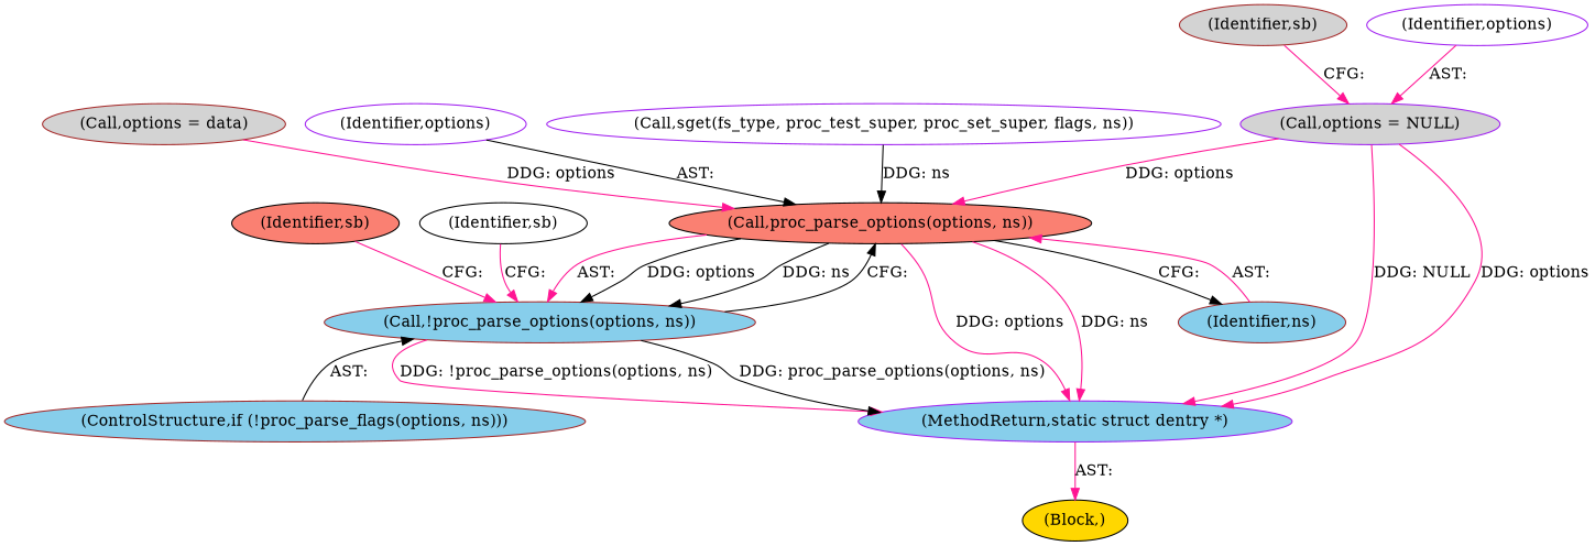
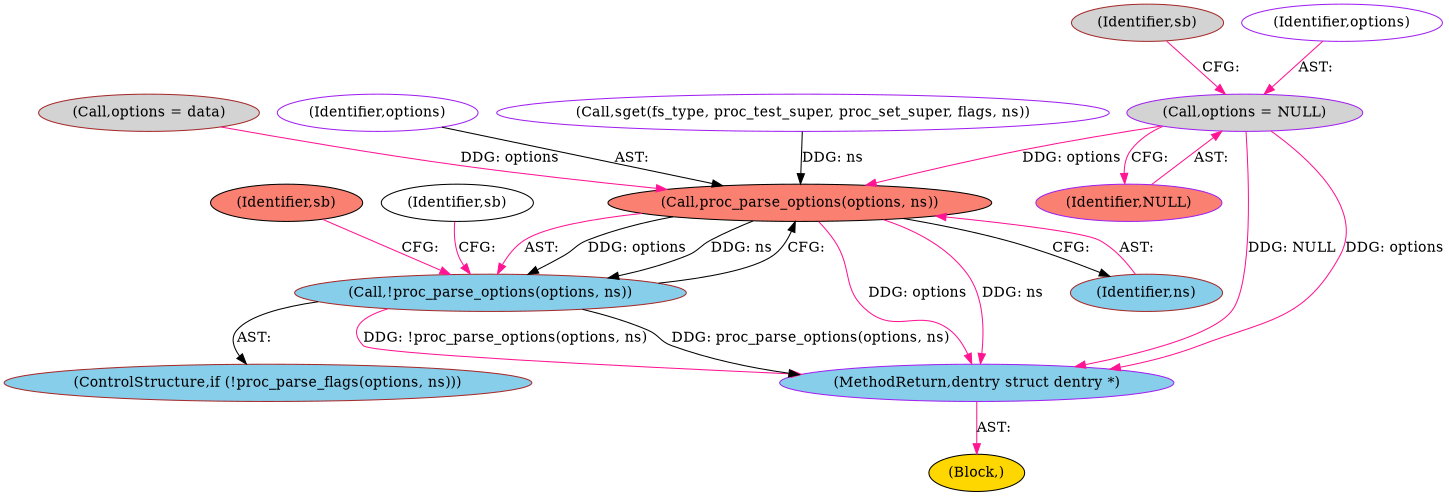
  digraph {
    fontname="DejaVu Serif"
    node [color=purple fillcolor=skyblue fontname="DejaVu Serif" style=filled]
    edge [color=deeppink fontname="DejaVu Serif"]
    n1 [fillcolor=lightgrey label="(Call,options = NULL)"]
    n2 [color=black fillcolor=salmon label="(Call,proc_parse_options(options, ns))"]
-   n4 [label="(MethodReturn,static struct dentry *)"]
+   n3 [fillcolor=salmon label="(Identifier,NULL)"]
+   n4 [label="(MethodReturn,dentry struct dentry *)"]
    n5 [color=brown label="(Call,!proc_parse_options(options, ns))"]
    n6 [color=brown label="(Identifier,ns)"]
    n7 [color=black fillcolor=gold label="(Block,)"]
    n8 [color=brown label="(ControlStructure,if (!proc_parse_flags(options, ns)))"]
    n9 [color=brown fillcolor=lightgrey label="(Identifier,sb)"]
    n10 [color=black fillcolor=salmon label="(Identifier,sb)"]
    n11 [color=brown fillcolor=lightgrey label="(Call,options = data)"]
    n12 [fillcolor=white label="(Identifier,options)"]
    n13 [fillcolor=white label="(Identifier,options)"]
    n14 [fillcolor=white label="(Call,sget(fs_type, proc_test_super, proc_set_super, flags, ns))"]
    n15 [color=black fillcolor=white label="(Identifier,sb)"]
    n1 -> n2 [label="DDG: options"]
+   n1 -> n3 [label="CFG: "]
    n1 -> n4 [label="DDG: NULL"]
    n1 -> n4 [label="DDG: options"]
    n2 -> n4 [label="DDG: options"]
    n2 -> n4 [label="DDG: ns"]
    n2 -> n5 [label="AST: "]
    n2 -> n5 [color=black label="DDG: options"]
    n2 -> n5 [color=black label="DDG: ns"]
    n2 -> n6 [color=black label="CFG: "]
+   n3 -> n1 [label="AST: "]
    n4 -> n7 [label="AST: "]
    n5 -> n2 [color=black label="CFG: "]
    n5 -> n4 [label="DDG: !proc_parse_options(options, ns)"]
    n5 -> n4 [color=black label="DDG: proc_parse_options(options, ns)"]
-   n8 -> n5 [color=black label="AST: "]
+   n5 -> n8 [color=black label="AST: "]
    n6 -> n2 [label="AST: "]
    n9 -> n1 [label="CFG: "]
    n10 -> n5 [label="CFG: "]
    n11 -> n2 [label="DDG: options"]
    n12 -> n1 [label="AST: "]
    n13 -> n2 [color=black label="AST: "]
    n14 -> n2 [color=black label="DDG: ns"]
    n15 -> n5 [label="CFG: "]
  }
